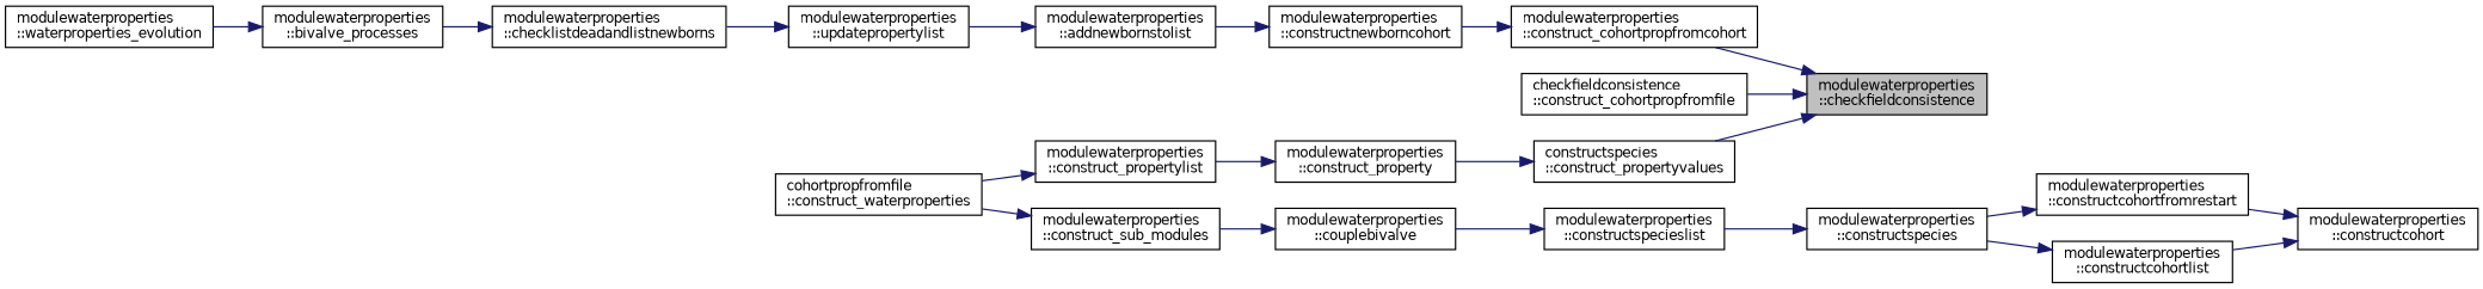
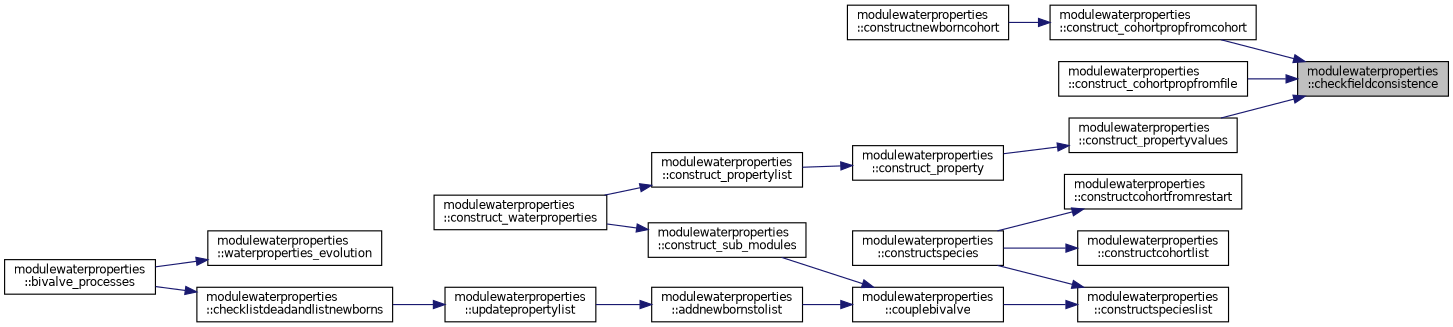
  digraph {
    rankdir=RL
    node [color=black fillcolor=white fontname=Helvetica fontsize=10 shape=record style=filled]
    edge [color=midnightblue dir=back fontname=Helvetica fontsize=10 labelfontname=Helvetica labelfontsize=10 style=solid]
    n1 [fillcolor=grey75 fontcolor=black height=0.2 label="modulewaterproperties\l::checkfieldconsistence" width=0.4]
    n2 [height=0.2 label="modulewaterproperties\l::construct_cohortpropfromcohort" width=0.4]
-   n3 [height=0.2 label="checkfieldconsistence\l::construct_cohortpropfromfile" width=0.4]
-   n4 [height=0.2 label="constructspecies\l::construct_propertyvalues" width=0.4]
+   n3 [height=0.2 label="modulewaterproperties\l::construct_cohortpropfromfile" width=0.4]
+   n4 [height=0.2 label="modulewaterproperties\l::construct_propertyvalues" width=0.4]
    n5 [height=0.2 label="modulewaterproperties\l::constructnewborncohort" width=0.4]
    n6 [height=0.2 label="modulewaterproperties\l::construct_property" width=0.4]
    n7 [height=0.2 label="modulewaterproperties\l::addnewbornstolist" width=0.4]
    n8 [height=0.2 label="modulewaterproperties\l::updatepropertylist" width=0.4]
    n9 [height=0.2 label="modulewaterproperties\l::checklistdeadandlistnewborns" width=0.4]
    n10 [height=0.2 label="modulewaterproperties\l::bivalve_processes" width=0.4]
    n11 [height=0.2 label="modulewaterproperties\l::waterproperties_evolution" width=0.4]
-   n12 [height=0.2 label="modulewaterproperties\l::constructcohort" width=0.4]
    n13 [height=0.2 label="modulewaterproperties\l::constructcohortfromrestart" width=0.4]
    n14 [height=0.2 label="modulewaterproperties\l::constructcohortlist" width=0.4]
    n15 [height=0.2 label="modulewaterproperties\l::constructspecies" width=0.4]
    n16 [height=0.2 label="modulewaterproperties\l::constructspecieslist" width=0.4]
    n17 [height=0.2 label="modulewaterproperties\l::couplebivalve" width=0.4]
    n18 [height=0.2 label="modulewaterproperties\l::construct_sub_modules" width=0.4]
-   n19 [height=0.2 label="cohortpropfromfile\l::construct_waterproperties" width=0.4]
+   n19 [height=0.2 label="modulewaterproperties\l::construct_waterproperties" width=0.4]
    n20 [height=0.2 label="modulewaterproperties\l::construct_propertylist" width=0.4]
    n1 -> n2
    n1 -> n3
    n1 -> n4
    n2 -> n5
    n4 -> n6
-   n5 -> n7
+   n17 -> n7
    n6 -> n20
    n7 -> n8
    n8 -> n9
    n9 -> n10
-   n10 -> n11
-   n12 -> n13
-   n12 -> n14
+   n11 -> n10
    n13 -> n15
    n14 -> n15
-   n15 -> n16
+   n16 -> n15
    n16 -> n17
    n17 -> n18
    n18 -> n19
    n20 -> n19
  }
